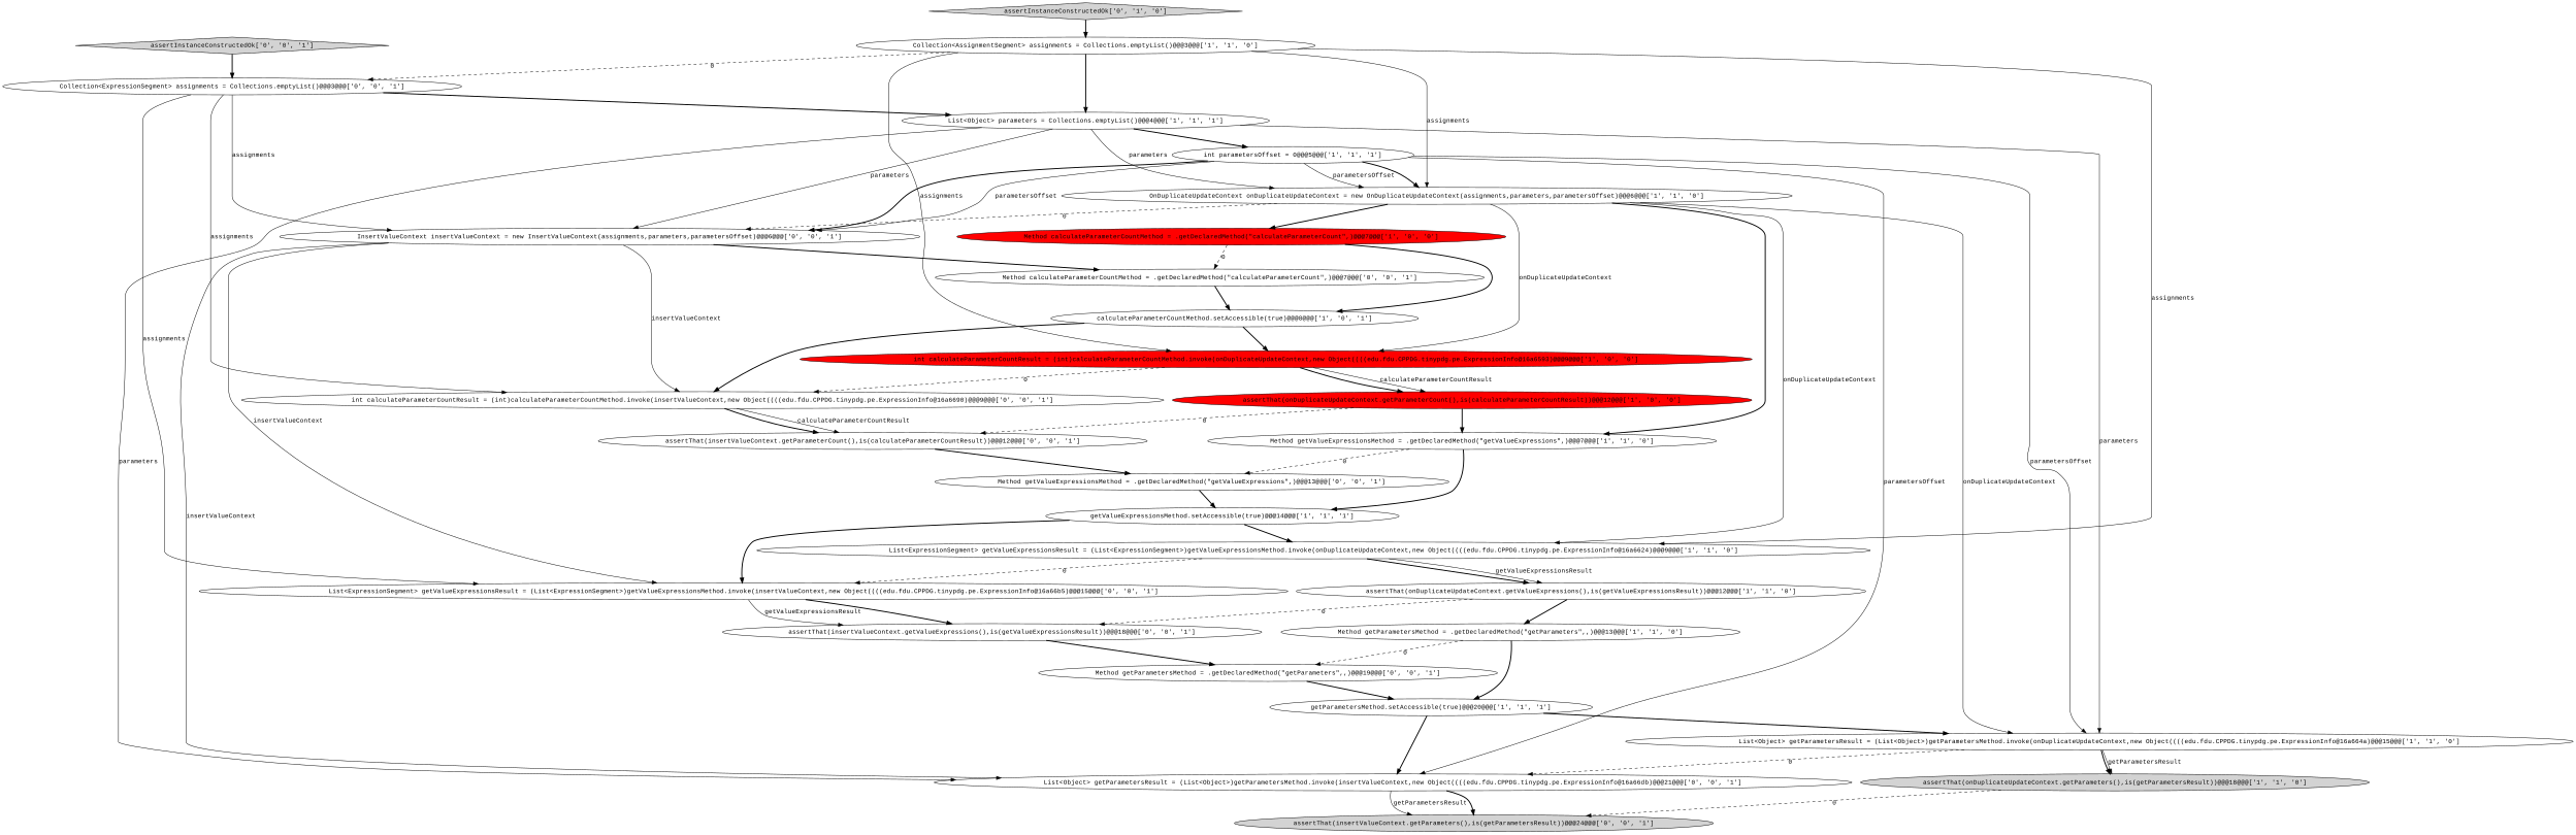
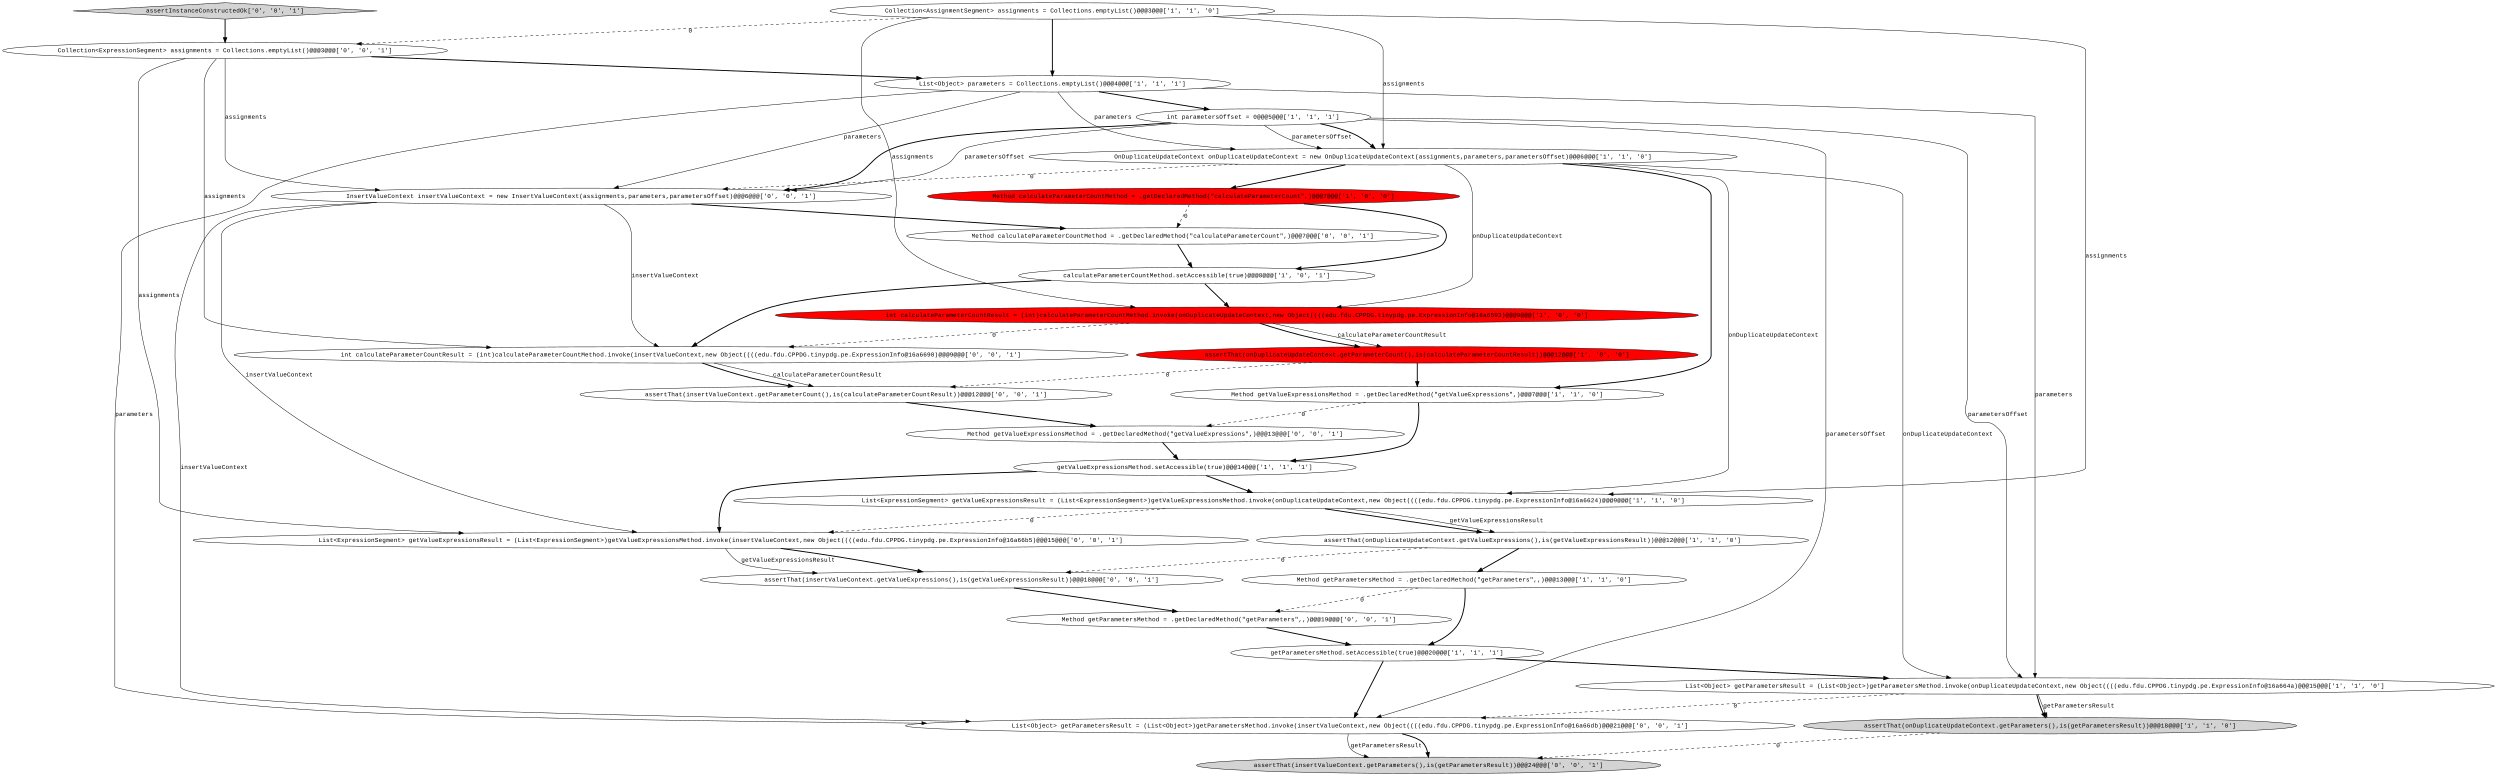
  digraph {
    fontname="Liberation Mono"
    node [fillcolor=white fontname="Liberation Mono" shape=ellipse style=filled]
    edge [fontname="Liberation Mono" style=bold]
    n1 [label="Method getParametersMethod = .getDeclaredMethod(\"getParameters\",,)@@@19@@@['0', '0', '1']"]
    n2 [label="getParametersMethod.setAccessible(true)@@@20@@@['1', '1', '1']"]
    n3 [label="List<Object> getParametersResult = (List<Object>)getParametersMethod.invoke(insertValueContext,new Object((((edu.fdu.CPPDG.tinypdg.pe.ExpressionInfo@16a66db)@@@21@@@['0', '0', '1']"]
    n4 [label="List<Object> getParametersResult = (List<Object>)getParametersMethod.invoke(onDuplicateUpdateContext,new Object((((edu.fdu.CPPDG.tinypdg.pe.ExpressionInfo@16a664a)@@@15@@@['1', '1', '0']"]
    n5 [fillcolor=lightgray label="assertThat(insertValueContext.getParameters(),is(getParametersResult))@@@24@@@['0', '0', '1']"]
    n6 [label="calculateParameterCountMethod.setAccessible(true)@@@8@@@['1', '0', '1']"]
    n7 [fillcolor=red label="int calculateParameterCountResult = (int)calculateParameterCountMethod.invoke(onDuplicateUpdateContext,new Object((((edu.fdu.CPPDG.tinypdg.pe.ExpressionInfo@16a6593)@@@9@@@['1', '0', '0']"]
    n8 [label="int calculateParameterCountResult = (int)calculateParameterCountMethod.invoke(insertValueContext,new Object((((edu.fdu.CPPDG.tinypdg.pe.ExpressionInfo@16a6690)@@@9@@@['0', '0', '1']"]
    n9 [fillcolor=red label="assertThat(onDuplicateUpdateContext.getParameterCount(),is(calculateParameterCountResult))@@@12@@@['1', '0', '0']"]
    n10 [label="assertThat(insertValueContext.getParameterCount(),is(calculateParameterCountResult))@@@12@@@['0', '0', '1']"]
    n11 [label="List<Object> parameters = Collections.emptyList()@@@4@@@['1', '1', '1']"]
    n12 [label="OnDuplicateUpdateContext onDuplicateUpdateContext = new OnDuplicateUpdateContext(assignments,parameters,parametersOffset)@@@6@@@['1', '1', '0']"]
    n13 [label="int parametersOffset = 0@@@5@@@['1', '1', '1']"]
    n14 [label="InsertValueContext insertValueContext = new InsertValueContext(assignments,parameters,parametersOffset)@@@6@@@['0', '0', '1']"]
    n15 [fillcolor=lightgray label="assertThat(onDuplicateUpdateContext.getParameters(),is(getParametersResult))@@@18@@@['1', '1', '0']"]
    n16 [label="List<ExpressionSegment> getValueExpressionsResult = (List<ExpressionSegment>)getValueExpressionsMethod.invoke(onDuplicateUpdateContext,new Object((((edu.fdu.CPPDG.tinypdg.pe.ExpressionInfo@16a6624)@@@9@@@['1', '1', '0']"]
    n17 [label="Method getValueExpressionsMethod = .getDeclaredMethod(\"getValueExpressions\",)@@@7@@@['1', '1', '0']"]
    n18 [fillcolor=red label="Method calculateParameterCountMethod = .getDeclaredMethod(\"calculateParameterCount\",)@@@7@@@['1', '0', '0']"]
    n19 [label="List<ExpressionSegment> getValueExpressionsResult = (List<ExpressionSegment>)getValueExpressionsMethod.invoke(insertValueContext,new Object((((edu.fdu.CPPDG.tinypdg.pe.ExpressionInfo@16a66b5)@@@15@@@['0', '0', '1']"]
    n20 [label="Method calculateParameterCountMethod = .getDeclaredMethod(\"calculateParameterCount\",)@@@7@@@['0', '0', '1']"]
    n21 [label="Collection<AssignmentSegment> assignments = Collections.emptyList()@@@3@@@['1', '1', '0']"]
    n22 [label="Collection<ExpressionSegment> assignments = Collections.emptyList()@@@3@@@['0', '0', '1']"]
    n23 [label="assertThat(onDuplicateUpdateContext.getValueExpressions(),is(getValueExpressionsResult))@@@12@@@['1', '1', '0']"]
    n24 [label="getValueExpressionsMethod.setAccessible(true)@@@14@@@['1', '1', '1']"]
    n25 [label="assertThat(insertValueContext.getValueExpressions(),is(getValueExpressionsResult))@@@18@@@['0', '0', '1']"]
    n26 [label="Method getValueExpressionsMethod = .getDeclaredMethod(\"getValueExpressions\",)@@@13@@@['0', '0', '1']"]
-   n27 [fillcolor=lightgray label="assertInstanceConstructedOk['0', '1', '0']" shape=diamond]
    n28 [fillcolor=lightgray label="assertInstanceConstructedOk['0', '0', '1']" shape=diamond]
    n29 [label="Method getParametersMethod = .getDeclaredMethod(\"getParameters\",,)@@@13@@@['1', '1', '0']"]
    n1 -> n2
    n2 -> n3
    n2 -> n4
    n3 -> n5 [label=getParametersResult style=solid]
    n3 -> n5
    n4 -> n3 [label=0 style=dashed]
    n4 -> n15
    n4 -> n15 [label=getParametersResult style=solid]
    n6 -> n7
    n6 -> n8
    n7 -> n8 [label=0 style=dashed]
    n7 -> n9 [label=calculateParameterCountResult style=solid]
    n7 -> n9
    n8 -> n10 [label=calculateParameterCountResult style=solid]
    n8 -> n10
    n9 -> n10 [label=0 style=dashed]
    n9 -> n17
    n10 -> n26
    n11 -> n3 [label=parameters style=solid]
    n11 -> n4 [label=parameters style=solid]
    n11 -> n12 [label=parameters style=solid]
    n11 -> n13
    n11 -> n14 [label=parameters style=solid]
    n12 -> n4 [label=onDuplicateUpdateContext style=solid]
    n12 -> n7 [label=onDuplicateUpdateContext style=solid]
    n12 -> n14 [label=0 style=dashed]
    n12 -> n16 [label=onDuplicateUpdateContext style=solid]
    n12 -> n17
    n12 -> n18
    n13 -> n3 [label=parametersOffset style=solid]
    n13 -> n4 [label=parametersOffset style=solid]
    n13 -> n12 [label=parametersOffset style=solid]
    n13 -> n12
    n13 -> n14 [label=parametersOffset style=solid]
    n13 -> n14
    n14 -> n3 [label=insertValueContext style=solid]
    n14 -> n8 [label=insertValueContext style=solid]
    n14 -> n19 [label=insertValueContext style=solid]
    n14 -> n20
    n15 -> n5 [label=0 style=dashed]
    n16 -> n19 [label=0 style=dashed]
    n16 -> n23
    n16 -> n23 [label=getValueExpressionsResult style=solid]
    n17 -> n24
    n17 -> n26 [label=0 style=dashed]
    n18 -> n6
    n18 -> n20 [label=0 style=dashed]
    n19 -> n25
    n19 -> n25 [label=getValueExpressionsResult style=solid]
    n20 -> n6
    n21 -> n7 [label=assignments style=solid]
    n21 -> n11
    n21 -> n12 [label=assignments style=solid]
    n21 -> n16 [label=assignments style=solid]
    n21 -> n22 [label=0 style=dashed]
    n22 -> n8 [label=assignments style=solid]
    n22 -> n11
    n22 -> n14 [label=assignments style=solid]
    n22 -> n19 [label=assignments style=solid]
    n23 -> n25 [label=0 style=dashed]
    n23 -> n29
    n24 -> n16
    n24 -> n19
    n25 -> n1
    n26 -> n24
-   n27 -> n21
    n28 -> n22
    n29 -> n1 [label=0 style=dashed]
    n29 -> n2
  }
